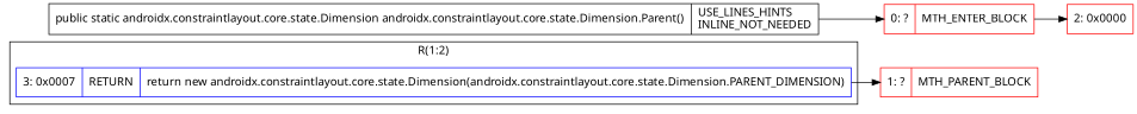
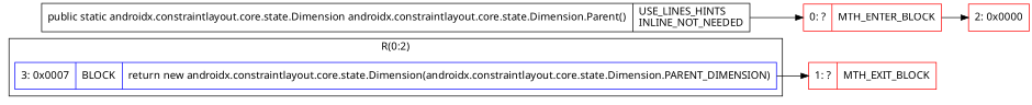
  digraph {
    fontname="Noto Sans"
    rankdir=LR
    node [color=red fontname="Noto Sans" shape=record]
    edge [fontname="Noto Sans"]
-   n1 [color=blue label="{3\:\ 0x0007|RETURN\l|return new androidx.constraintlayout.core.state.Dimension(androidx.constraintlayout.core.state.Dimension.PARENT_DIMENSION)\l}"]
-   n2 [label="{1\:\ ?|MTH_PARENT_BLOCK\l}"]
+   n1 [color=blue label="{3\:\ 0x0007|BLOCK\l|return new androidx.constraintlayout.core.state.Dimension(androidx.constraintlayout.core.state.Dimension.PARENT_DIMENSION)\l}"]
+   n2 [label="{1\:\ ?|MTH_EXIT_BLOCK\l}"]
    n3 [label="{0\:\ ?|MTH_ENTER_BLOCK\l}"]
    n4 [label="{2\:\ 0x0000}"]
    n5 [label="{public static androidx.constraintlayout.core.state.Dimension androidx.constraintlayout.core.state.Dimension.Parent()  | USE_LINES_HINTS\lINLINE_NOT_NEEDED\l}" color=""]
    subgraph cluster_1 {
-     label="R(1:2)"
+     label="R(0:2)"
      n1
    }
    n1 -> n2
    n3 -> n4
    n5 -> n3
  }
